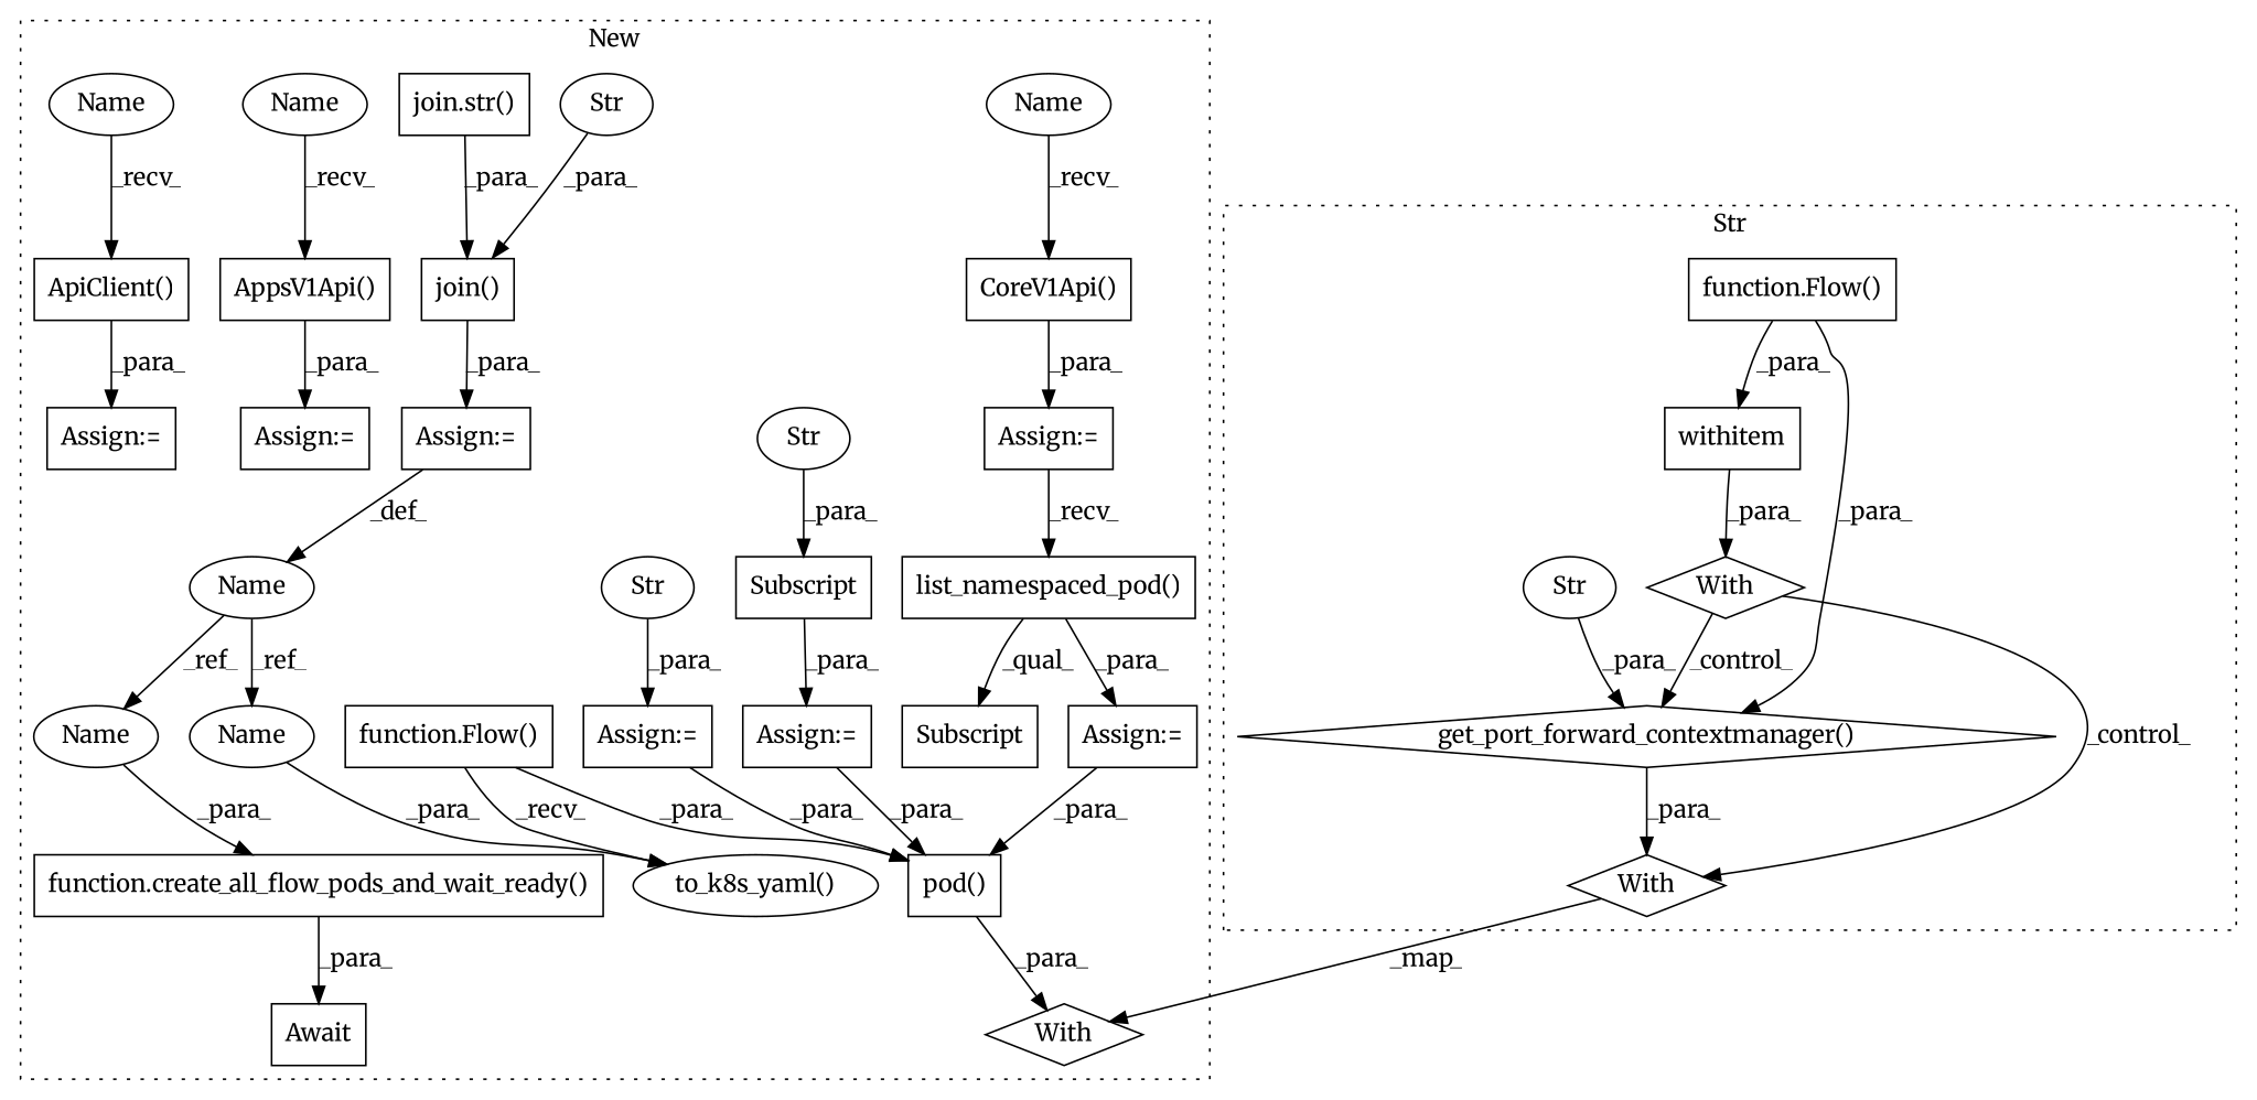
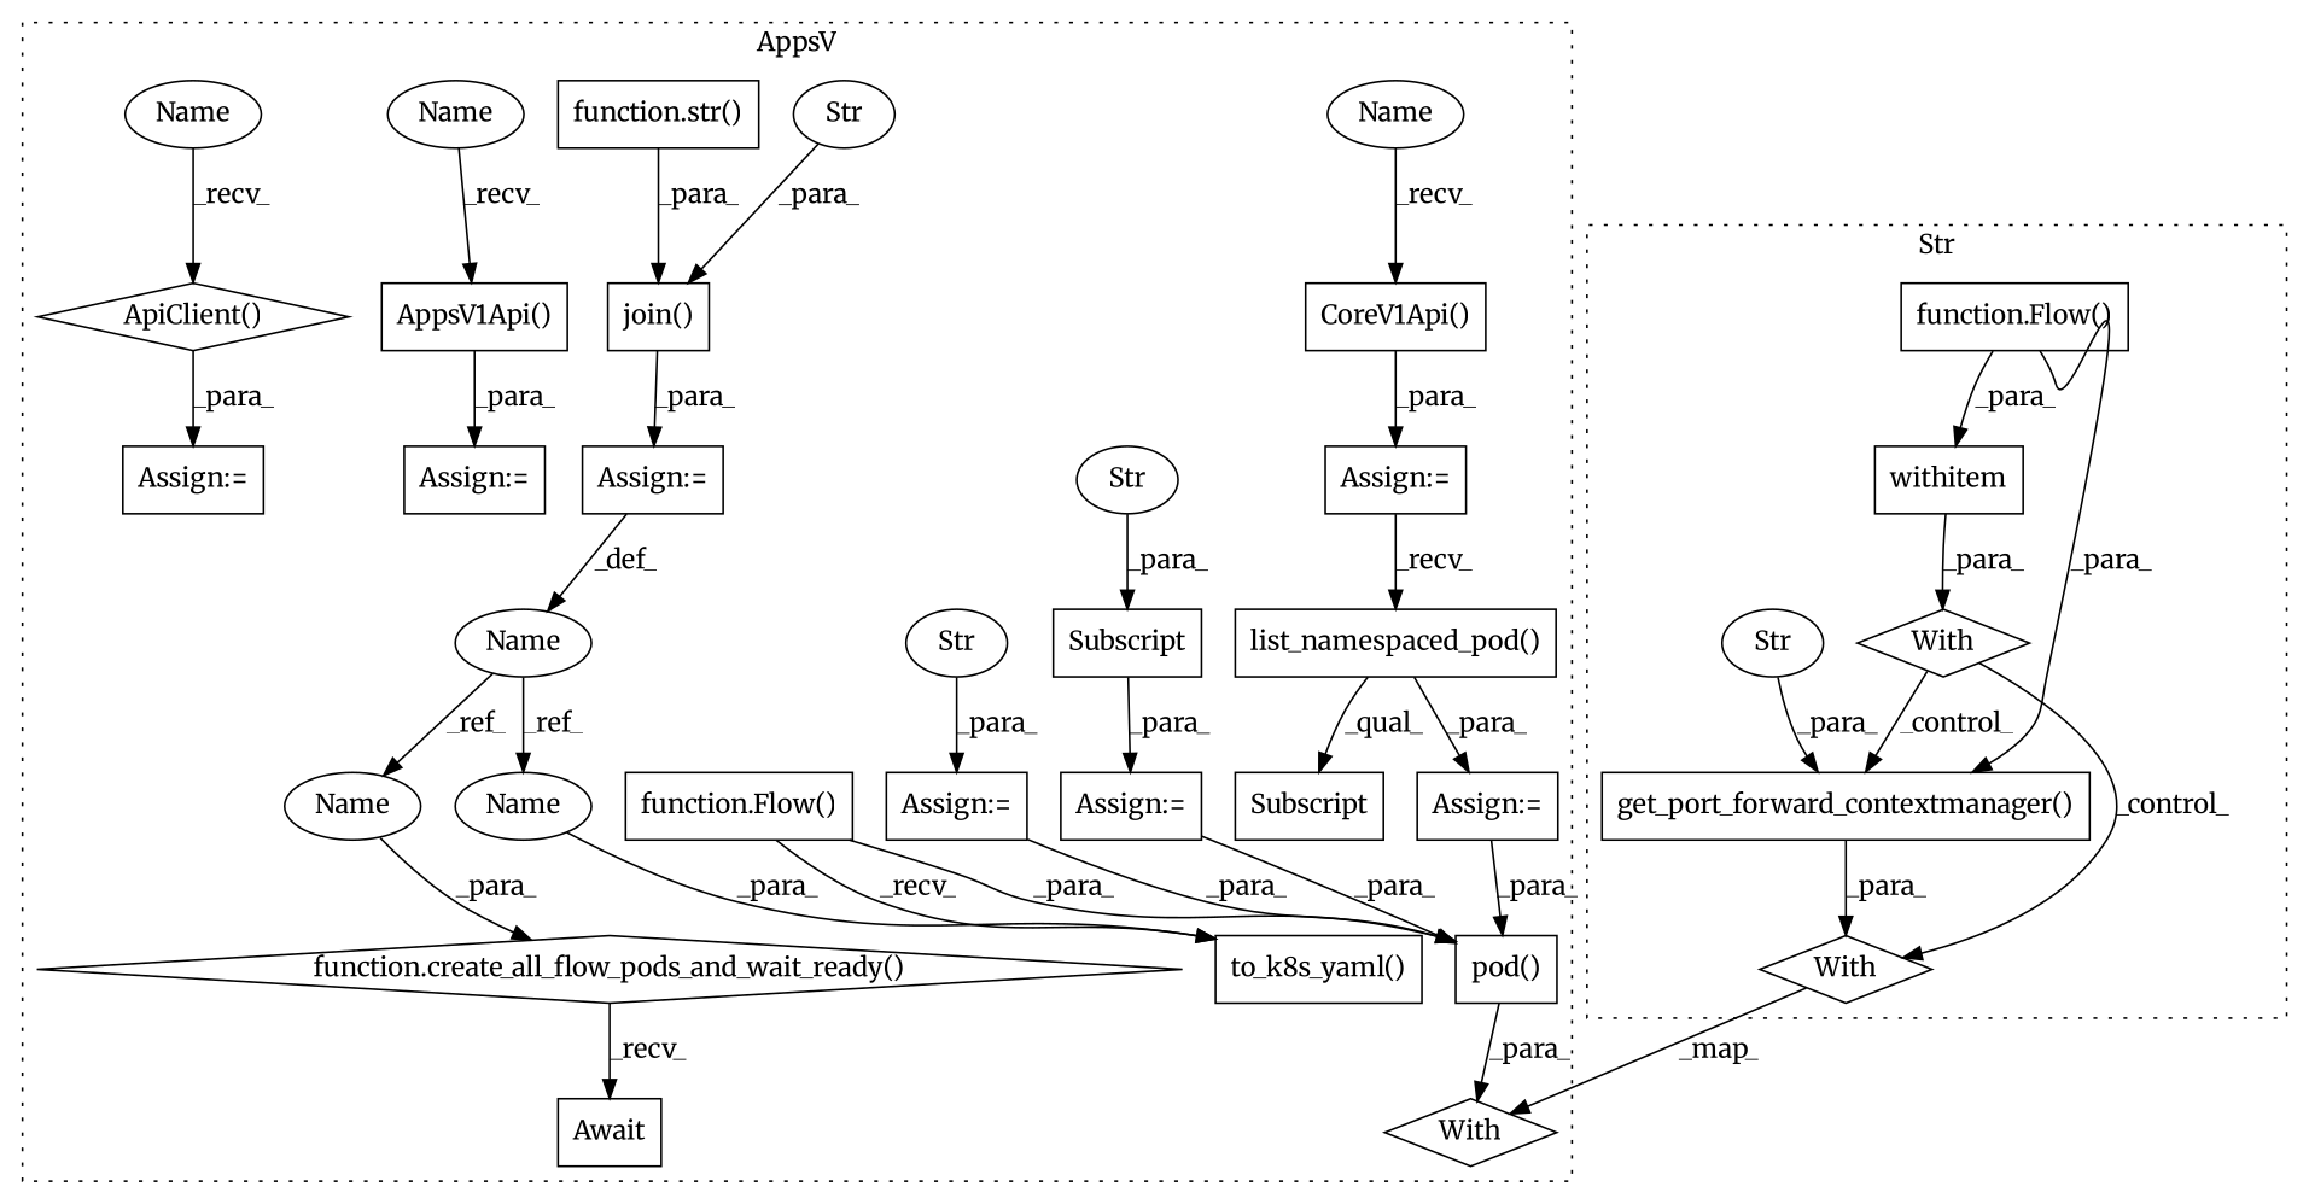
  digraph {
    fontname=Merriweather
    node [a=75 fontname=Merriweather l=3 s=12637 shape=box]
    edge [fontname=Merriweather]
    n1 [a=39 l="5,10" label=With s="9258,9267" shape=diamond]
    n2 [a=49 l=4 label=withitem s=9263]
    n3 [l=179 label="function.Flow()" s=8943]
-   n4 [l="62,10" label="get_port_forward_contextmanager()" s="9282,9398" shape=diamond]
+   n4 [l="62,10" label="get_port_forward_contextmanager()" s="9282,9398"]
    n5 [a=66 l=36 label=Str s=9344 shape=ellipse]
    n6 [a=39 l="5,189" label=With s="9277,9298" shape=diamond]
-   n7 [l="4,1" label="join.str()" s="12406,12416"]
+   n7 [l="4,1" label="function.str()" s="12406,12416"]
    n8 [a=68 label="Assign:=" s=12390]
    n9 [l="13,1" label="join()" s="12393,12434"]
    n10 [a=66 l=15 label=Str s=12419 shape=ellipse]
    n11 [a=70 l=6 label=Await s=12738]
-   n12 [l="45,131" label="function.create_all_flow_pods_and_wait_ready()" s="12744,12798"]
+   n12 [l="45,131" label="function.create_all_flow_pods_and_wait_ready()" s="12744,12798" shape=diamond]
    n13 [a=87 l=9 label=Name s=12381 shape=ellipse]
-   n14 [l="17,26" label="to_k8s_yaml()" s="12495,12521" shape=ellipse]
+   n14 [l="17,26" label="to_k8s_yaml()" s="12495,12521"]
    n15 [l=45 label="function.Flow()" s=12217]
    n16 [a=39 l="5,110" label=With s="13259,13275" shape=diamond]
    n17 [l=39 label="CoreV1Api()"]
    n18 [l=39 label="AppsV1Api()" s=12694]
    n19 [a=63 l="122,0" label=Subscript s="13036,0"]
-   n20 [l=18 label="ApiClient()" s=12600]
+   n20 [l=18 label="ApiClient()" s=12600 shape=diamond]
    n21 [a=68 label="Assign:=" s=12634]
    n22 [a=68 label="Assign:=" s=12691]
    n23 [a=68 label="Assign:=" s=12597]
    n24 [a=68 label="Assign:=" s=13023]
    n25 [a=68 label="Assign:=" s=12449]
    n26 [a=66 l=38 label=Str s=12452 shape=ellipse]
    n27 [a=68 label="Assign:=" s=13203]
    n28 [a=63 l="24,0" label=Subscript s="13206,0"]
    n29 [a=66 l=12 label=Str s=13217 shape=ellipse]
    n30 [l=104 label="list_namespaced_pod()" s=13036]
    n31 [l="29,6" label="pod()" s="13264,13369"]
    n32 [a=87 l=6 label=Name shape=ellipse]
    n33 [a=87 l=6 label=Name s=12694 shape=ellipse]
    n34 [a=87 l=6 label=Name s=12600 shape=ellipse]
    n35 [a=87 l=9 label=Name s=12512 shape=ellipse]
    n36 [a=87 l=9 label=Name s=12789 shape=ellipse]
    subgraph cluster_1 {
      label=Str
      style=dotted
      n1
      n2
      n3
      n4
      n5
      n6
    }
    subgraph cluster_2 {
-     label=New
+     label=AppsV
      style=dotted
      n7
      n8
      n9
      n10
      n11
      n12
      n13
      n14
      n15
      n16
      n17
      n18
      n19
      n20
      n21
      n22
      n23
      n24
      n25
      n26
      n27
      n28
      n29
      n30
      n31
      n32
      n33
      n34
      n35
      n36
    }
    n1 -> n4 [label=_control_]
    n1 -> n6 [label=_control_]
    n2 -> n1 [label=_para_]
    n3 -> n2 [label=_para_]
    n3 -> n4 [label=_para_]
    n4 -> n6 [label=_para_]
    n5 -> n4 [label=_para_]
    n6 -> n16 [label=_map_]
    n7 -> n9 [label=_para_]
    n8 -> n13 [label=_def_]
    n9 -> n8 [label=_para_]
    n10 -> n9 [label=_para_]
-   n12 -> n11 [label=_para_]
+   n12 -> n11 [label=_recv_]
    n13 -> n35 [label=_ref_]
    n13 -> n36 [label=_ref_]
    n15 -> n14 [label=_recv_]
    n15 -> n31 [label=_para_]
    n17 -> n21 [label=_para_]
    n18 -> n22 [label=_para_]
    n20 -> n23 [label=_para_]
    n21 -> n30 [label=_recv_]
    n24 -> n31 [label=_para_]
    n25 -> n31 [label=_para_]
    n26 -> n25 [label=_para_]
    n27 -> n31 [label=_para_]
    n28 -> n27 [label=_para_]
    n29 -> n28 [label=_para_]
    n30 -> n19 [label=_qual_]
    n30 -> n24 [label=_para_]
    n31 -> n16 [label=_para_]
    n32 -> n17 [label=_recv_]
    n33 -> n18 [label=_recv_]
    n34 -> n20 [label=_recv_]
    n35 -> n14 [label=_para_]
    n36 -> n12 [label=_para_]
  }
